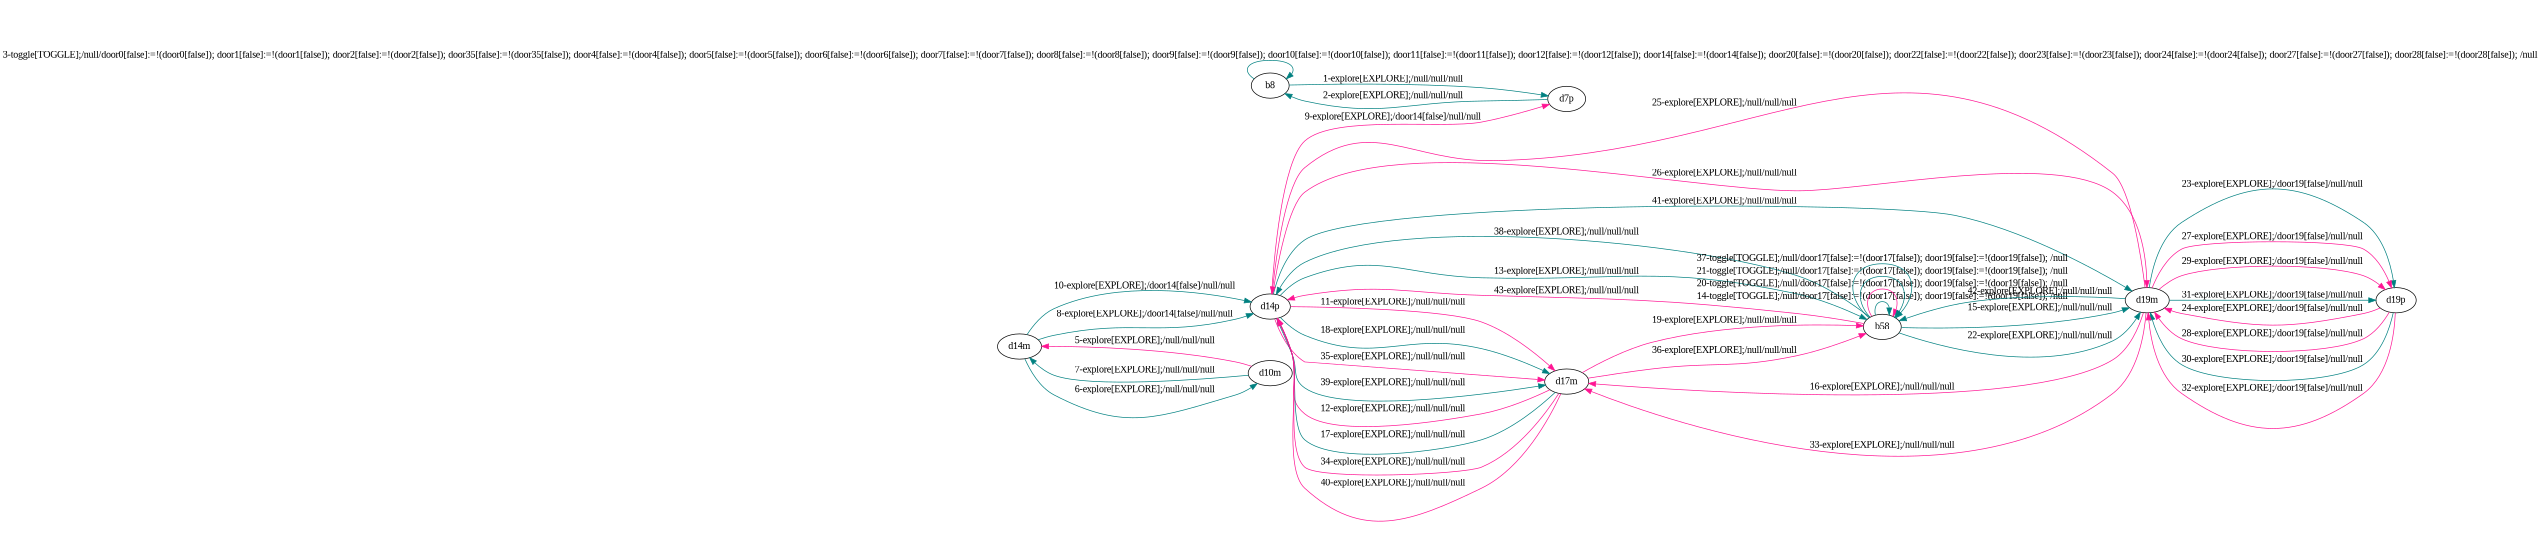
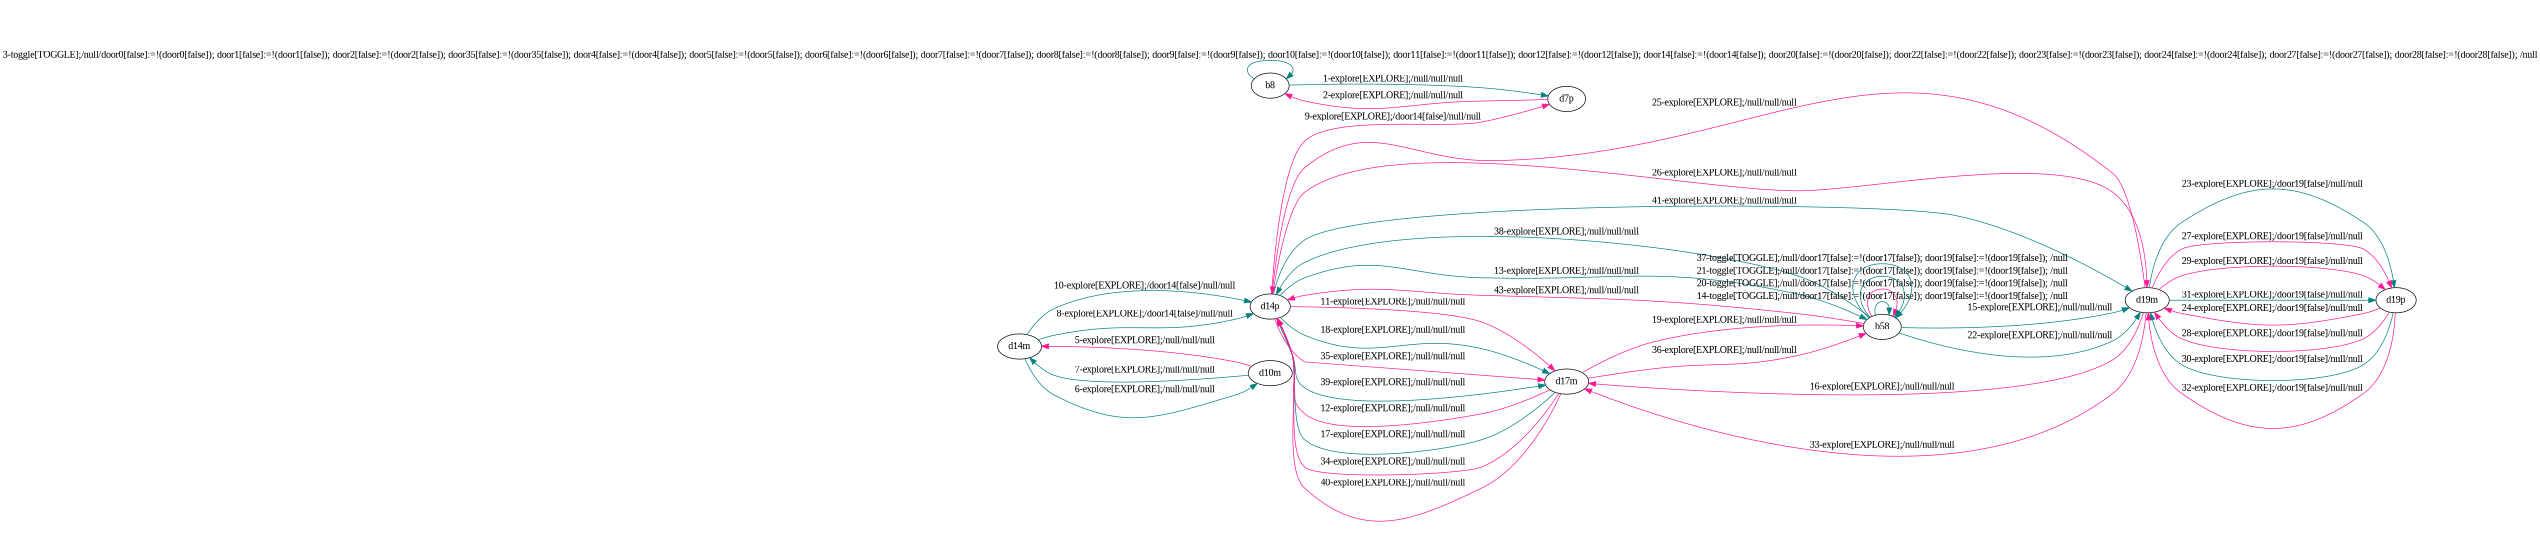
  digraph {
    fontname="Liberation Serif"
    rankdir=LR
    node [fontname="Liberation Serif"]
    edge [color=teal fontname="Liberation Serif"]
    b8
    d7p
    d10m
    d14m
    d14p
    d17m
    b58
    d19m
    d19p
    b8 -> b8 [label="3-toggle[TOGGLE];/null/door0[false]:=!(door0[false]); door1[false]:=!(door1[false]); door2[false]:=!(door2[false]); door35[false]:=!(door35[false]); door4[false]:=!(door4[false]); door5[false]:=!(door5[false]); door6[false]:=!(door6[false]); door7[false]:=!(door7[false]); door8[false]:=!(door8[false]); door9[false]:=!(door9[false]); door10[false]:=!(door10[false]); door11[false]:=!(door11[false]); door12[false]:=!(door12[false]); door14[false]:=!(door14[false]); door20[false]:=!(door20[false]); door22[false]:=!(door22[false]); door23[false]:=!(door23[false]); door24[false]:=!(door24[false]); door27[false]:=!(door27[false]); door28[false]:=!(door28[false]); /null"]
    b8 -> d7p [label="1-explore[EXPLORE];/null/null/null"]
-   d7p -> b8 [label="2-explore[EXPLORE];/null/null/null"]
+   d7p -> b8 [color=deeppink label="2-explore[EXPLORE];/null/null/null"]
    d10m -> d14m [color=deeppink label="5-explore[EXPLORE];/null/null/null"]
    d10m -> d14m [label="7-explore[EXPLORE];/null/null/null"]
    d14m -> d10m [label="6-explore[EXPLORE];/null/null/null"]
    d14m -> d14p [label="8-explore[EXPLORE];/door14[false]/null/null"]
    d14m -> d14p [label="10-explore[EXPLORE];/door14[false]/null/null"]
    d14p -> d7p [color=deeppink label="9-explore[EXPLORE];/door14[false]/null/null"]
    d14p -> d17m [color=deeppink label="11-explore[EXPLORE];/null/null/null"]
    d14p -> d17m [label="18-explore[EXPLORE];/null/null/null"]
    d14p -> d17m [color=deeppink label="35-explore[EXPLORE];/null/null/null"]
    d14p -> d17m [label="39-explore[EXPLORE];/null/null/null"]
    d14p -> b58 [label="13-explore[EXPLORE];/null/null/null"]
    d14p -> d19m [color=deeppink label="26-explore[EXPLORE];/null/null/null"]
    d14p -> d19m [label="41-explore[EXPLORE];/null/null/null"]
    d17m -> d14p [color=deeppink label="12-explore[EXPLORE];/null/null/null"]
    d17m -> d14p [label="17-explore[EXPLORE];/null/null/null"]
    d17m -> d14p [color=deeppink label="34-explore[EXPLORE];/null/null/null"]
    d17m -> d14p [color=deeppink label="40-explore[EXPLORE];/null/null/null"]
    d17m -> b58 [color=deeppink label="19-explore[EXPLORE];/null/null/null"]
    d17m -> b58 [color=deeppink label="36-explore[EXPLORE];/null/null/null"]
    b58 -> d14p [label="38-explore[EXPLORE];/null/null/null"]
    b58 -> d14p [color=deeppink label="43-explore[EXPLORE];/null/null/null"]
    b58 -> b58 [label="14-toggle[TOGGLE];/null/door17[false]:=!(door17[false]); door19[false]:=!(door19[false]); /null"]
    b58 -> b58 [color=deeppink label="20-toggle[TOGGLE];/null/door17[false]:=!(door17[false]); door19[false]:=!(door19[false]); /null"]
    b58 -> b58 [label="21-toggle[TOGGLE];/null/door17[false]:=!(door17[false]); door19[false]:=!(door19[false]); /null"]
    b58 -> b58 [label="37-toggle[TOGGLE];/null/door17[false]:=!(door17[false]); door19[false]:=!(door19[false]); /null"]
    b58 -> d19m [label="15-explore[EXPLORE];/null/null/null"]
    b58 -> d19m [label="22-explore[EXPLORE];/null/null/null"]
    d19m -> d14p [color=deeppink label="25-explore[EXPLORE];/null/null/null"]
    d19m -> d17m [color=deeppink label="16-explore[EXPLORE];/null/null/null"]
    d19m -> d17m [color=deeppink label="33-explore[EXPLORE];/null/null/null"]
-   d19m -> b58 [label="42-explore[EXPLORE];/null/null/null"]
    d19m -> d19p [label="23-explore[EXPLORE];/door19[false]/null/null"]
    d19m -> d19p [color=deeppink label="27-explore[EXPLORE];/door19[false]/null/null"]
    d19m -> d19p [color=deeppink label="29-explore[EXPLORE];/door19[false]/null/null"]
    d19m -> d19p [label="31-explore[EXPLORE];/door19[false]/null/null"]
    d19p -> d19m [color=deeppink label="24-explore[EXPLORE];/door19[false]/null/null"]
    d19p -> d19m [color=deeppink label="28-explore[EXPLORE];/door19[false]/null/null"]
    d19p -> d19m [label="30-explore[EXPLORE];/door19[false]/null/null"]
    d19p -> d19m [color=deeppink label="32-explore[EXPLORE];/door19[false]/null/null"]
  }
